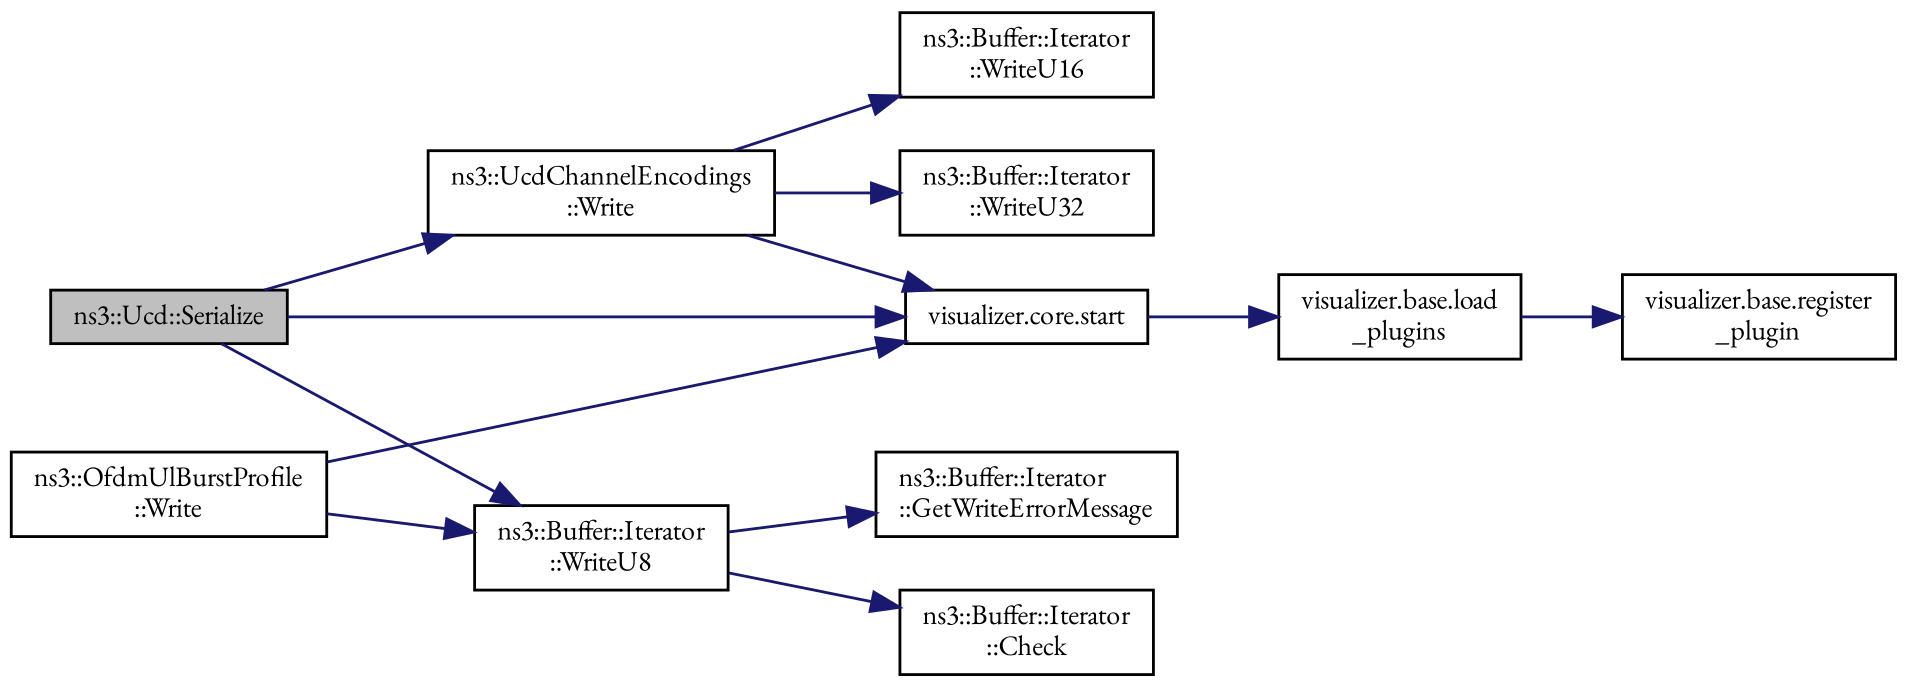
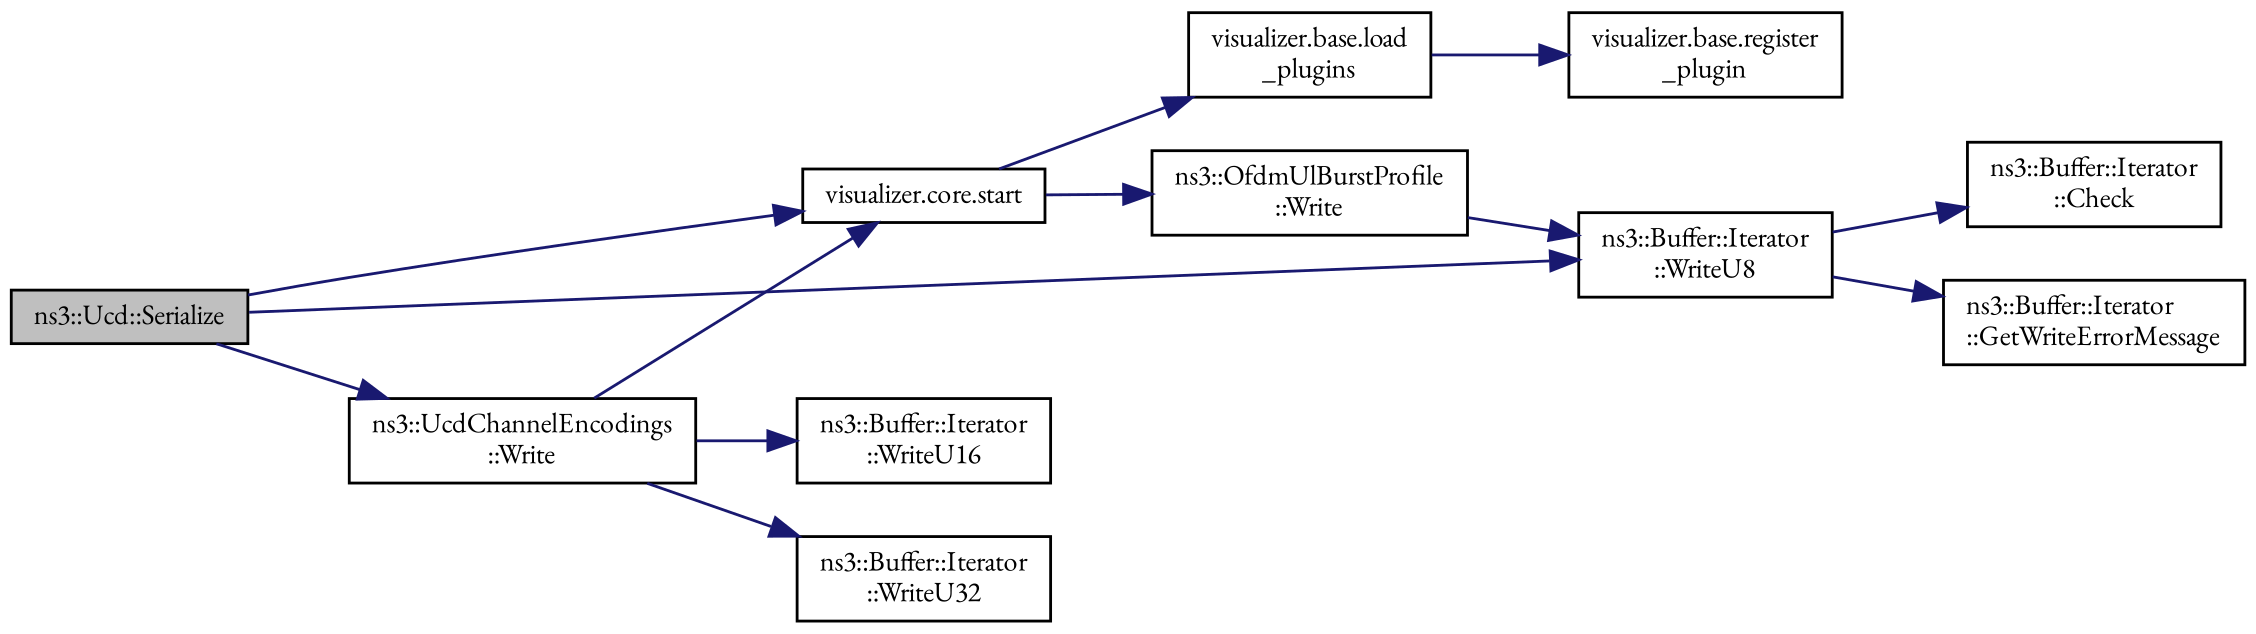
  digraph {
    fontname="EB Garamond"
    rankdir=LR
    node [color=black fillcolor=white fontname="EB Garamond" fontsize=10 shape=record style=filled]
    edge [color=midnightblue fontname="EB Garamond" fontsize=10 labelfontname=Helvetica labelfontsize=10 style=solid]
    n1 [fillcolor=grey75 fontcolor=black height=0.2 label="ns3::Ucd::Serialize" width=0.4]
    n2 [height=0.2 label="visualizer.core.start" width=0.4]
    n3 [height=0.2 label="ns3::Buffer::Iterator\l::WriteU8" width=0.4]
    n4 [height=0.2 label="ns3::UcdChannelEncodings\l::Write" width=0.4]
    n5 [height=0.2 label="visualizer.base.load\l_plugins" width=0.4]
    n6 [height=0.2 label="ns3::Buffer::Iterator\l::Check" width=0.4]
    n7 [height=0.2 label="ns3::Buffer::Iterator\l::GetWriteErrorMessage" width=0.4]
    n8 [height=0.2 label="ns3::Buffer::Iterator\l::WriteU16" width=0.4]
    n9 [height=0.2 label="ns3::Buffer::Iterator\l::WriteU32" width=0.4]
    n10 [height=0.2 label="ns3::OfdmUlBurstProfile\l::Write" width=0.4]
    n11 [height=0.2 label="visualizer.base.register\l_plugin" width=0.4]
    n1 -> n2
    n1 -> n3
    n1 -> n4
    n2 -> n5
    n3 -> n6
    n3 -> n7
    n4 -> n2
    n4 -> n8
    n4 -> n9
    n5 -> n11
-   n10 -> n2
+   n2 -> n10
    n10 -> n3
  }
